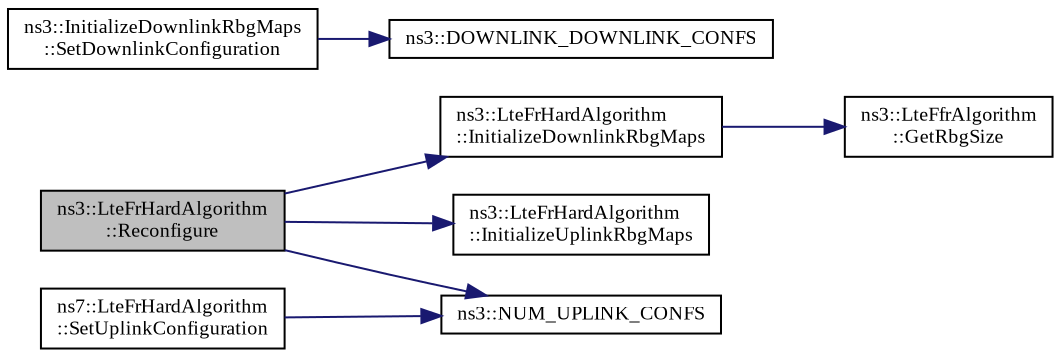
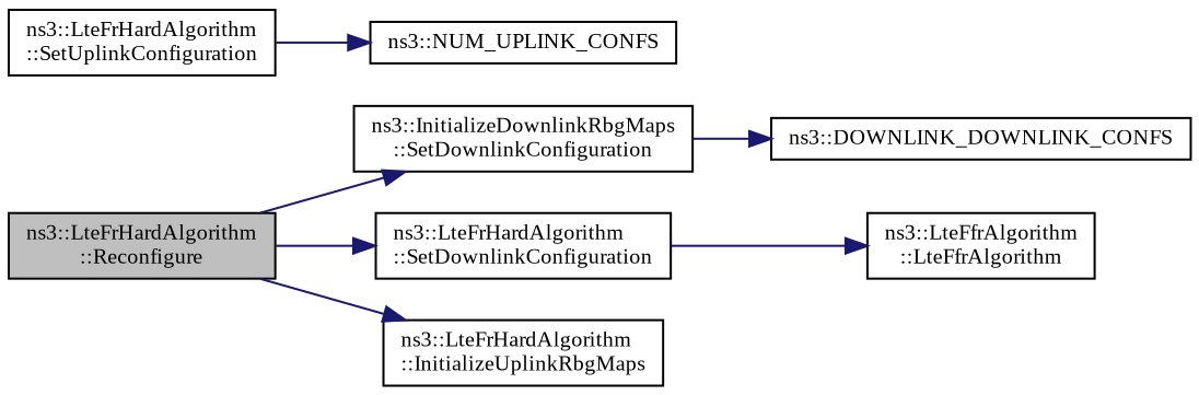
  digraph {
    fontname="Liberation Serif"
    rankdir=LR
    node [color=black fillcolor=white fontname="Liberation Serif" fontsize=10 shape=record style=filled]
    edge [color=midnightblue fontname="Liberation Serif" fontsize=10 labelfontname=Helvetica labelfontsize=10 style=solid]
    n1 [fillcolor=grey75 fontcolor=black height=0.2 label="ns3::LteFrHardAlgorithm\l::Reconfigure" width=0.4]
    n2 [height=0.2 label="ns3::InitializeDownlinkRbgMaps\l::SetDownlinkConfiguration" width=0.4]
-   n3 [height=0.2 label="ns3::LteFrHardAlgorithm\l::InitializeDownlinkRbgMaps" width=0.4]
+   n3 [height=0.2 label="ns3::LteFrHardAlgorithm\l::SetDownlinkConfiguration" width=0.4]
    n4 [height=0.2 label="ns3::LteFrHardAlgorithm\l::InitializeUplinkRbgMaps" width=0.4]
    n5 [height=0.2 label="ns3::DOWNLINK_DOWNLINK_CONFS" width=0.4]
-   n6 [height=0.2 label="ns7::LteFrHardAlgorithm\l::SetUplinkConfiguration" width=0.4]
+   n6 [height=0.2 label="ns3::LteFrHardAlgorithm\l::SetUplinkConfiguration" width=0.4]
    n7 [height=0.2 label="ns3::NUM_UPLINK_CONFS" width=0.4]
-   n8 [height=0.2 label="ns3::LteFfrAlgorithm\l::GetRbgSize" width=0.4]
-   n1 -> n7
+   n8 [height=0.2 label="ns3::LteFfrAlgorithm\l::LteFfrAlgorithm" width=0.4]
+   n1 -> n2
    n1 -> n3
    n1 -> n4
    n2 -> n5
    n3 -> n8
    n6 -> n7
  }
